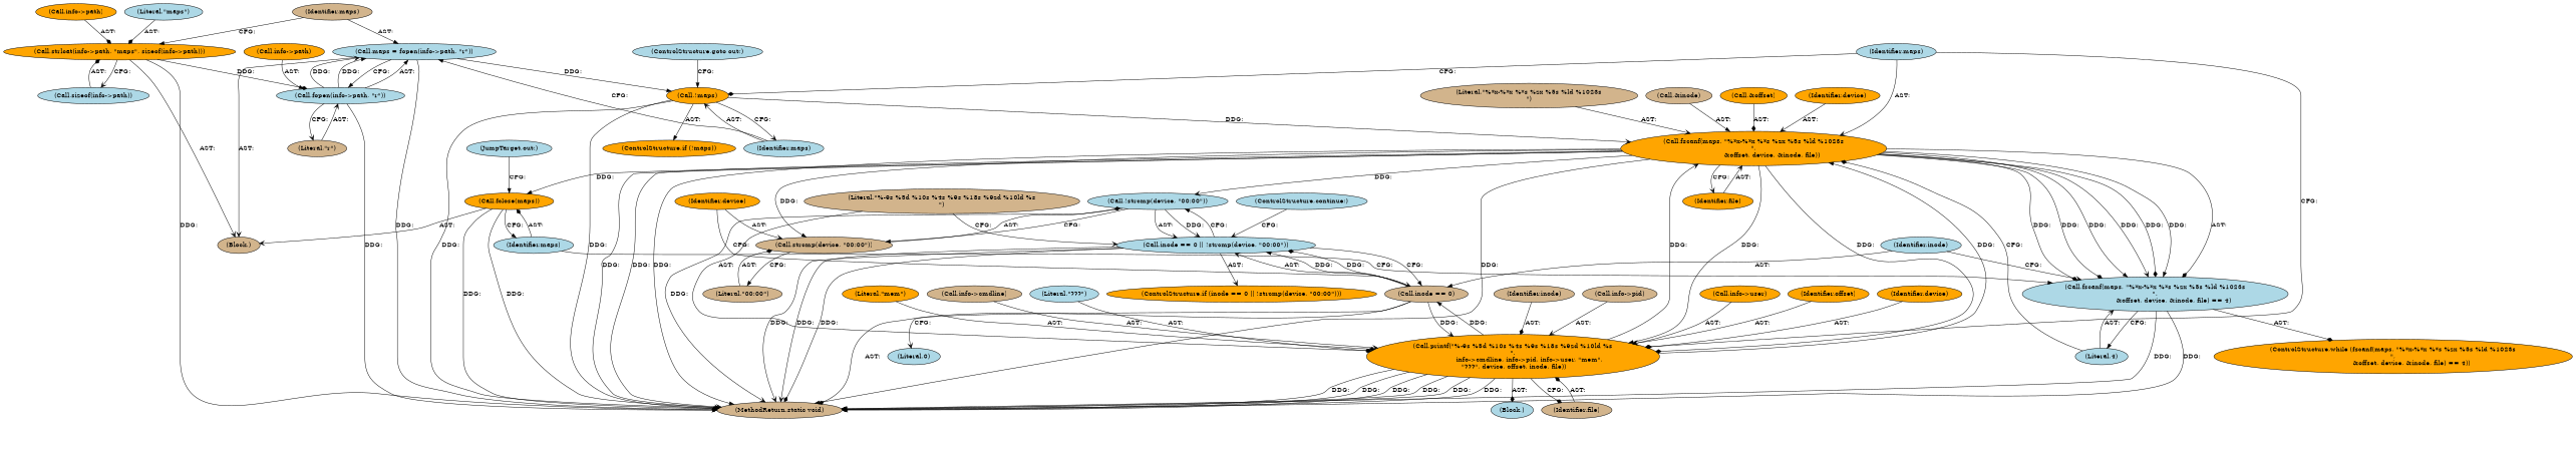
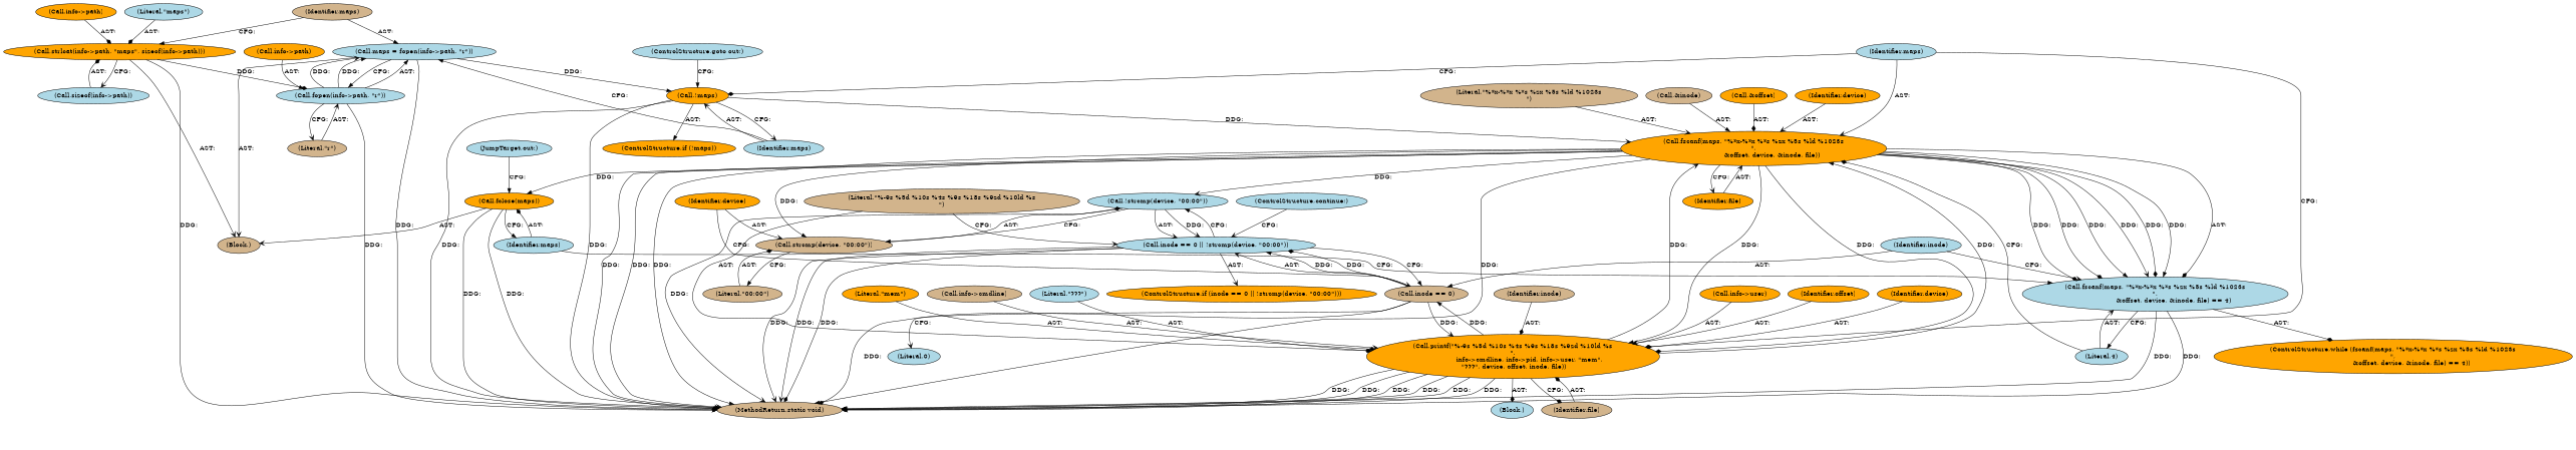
  digraph {
    node [fillcolor=lightblue style=filled]
    edge [arrowhead=vee]
    n1 [label="(Call,maps = fopen(info->path, \"r\"))"]
    n2 [label="(Call,fopen(info->path, \"r\"))"]
    n3 [fillcolor=orange label="(Call,!maps)"]
    n4 [fillcolor=tan label="(Block,)"]
    n5 [fillcolor=tan label="(MethodReturn,static void)"]
    n6 [fillcolor=tan label="(Literal,\"r\")"]
    n7 [fillcolor=orange label="(Call,fscanf(maps, \"%*x-%*x %*s %zx %5s %ld %1023s\n\",\n                  &offset, device, &inode, file))"]
    n8 [fillcolor=orange label="(ControlStructure,if (!maps))"]
    n9 [label="(Identifier,maps)"]
    n10 [fillcolor=orange label="(Call,strlcat(info->path, \"maps\", sizeof(info->path)))"]
    n11 [label="(Call,sizeof(info->path))"]
    n12 [label="(Call,fscanf(maps, \"%*x-%*x %*s %zx %5s %ld %1023s\n\",\n                  &offset, device, &inode, file) == 4)"]
    n13 [label="(Call,!strcmp(device, \"00:00\"))"]
    n14 [fillcolor=tan label="(Call,strcmp(device, \"00:00\"))"]
    n15 [fillcolor=orange label="(Call,printf(\"%-9s %5d %10s %4s %9s %18s %9zd %10ld %s\n\",\n                info->cmdline, info->pid, info->user, \"mem\",\n \"???\", device, offset, inode, file))"]
    n16 [fillcolor=orange label="(Call,fclose(maps))"]
    n17 [fillcolor=orange label="(Identifier,file)"]
    n18 [fillcolor=orange label="(ControlStructure,while (fscanf(maps, \"%*x-%*x %*s %zx %5s %ld %1023s\n\",\n                  &offset, device, &inode, file) == 4))"]
    n19 [label="(Literal,4)"]
    n20 [label="(Call,inode == 0 || !strcmp(device, \"00:00\"))"]
    n21 [fillcolor=tan label="(Literal,\"00:00\")"]
    n22 [fillcolor=tan label="(Call,inode == 0)"]
    n23 [fillcolor=tan label="(Identifier,file)"]
    n24 [label="(Block,)"]
    n25 [label="(Identifier,maps)"]
    n26 [fillcolor=orange label="(ControlStructure,if (inode == 0 || !strcmp(device, \"00:00\")))"]
    n27 [label="(Literal,0)"]
    n28 [fillcolor=orange label="(Call,info->path)"]
    n29 [label="(JumpTarget,out:)"]
    n30 [label="(Literal,\"???\")"]
    n31 [fillcolor=tan label="(Call,&inode)"]
    n32 [fillcolor=orange label="(Call,info->path)"]
    n33 [label="(Identifier,inode)"]
    n34 [fillcolor=tan label="(Identifier,inode)"]
    n35 [label="(ControlStructure,goto out;)"]
    n36 [fillcolor=orange label="(Call,&offset)"]
    n37 [fillcolor=tan label="(Identifier,maps)"]
    n38 [fillcolor=orange label="(Identifier,device)"]
-   n39 [fillcolor=tan label="(Call,info->pid)"]
    n40 [label="(Identifier,maps)"]
    n41 [label="(ControlStructure,continue;)"]
    n42 [fillcolor=tan label="(Literal,\"%-9s %5d %10s %4s %9s %18s %9zd %10ld %s\n\")"]
    n43 [label="(Literal,\"maps\")"]
    n44 [fillcolor=orange label="(Call,info->user)"]
    n45 [fillcolor=orange label="(Identifier,offset)"]
    n46 [fillcolor=orange label="(Identifier,device)"]
    n47 [fillcolor=orange label="(Identifier,device)"]
    n48 [fillcolor=orange label="(Literal,\"mem\")"]
    n49 [fillcolor=tan label="(Literal,\"%*x-%*x %*s %zx %5s %ld %1023s\n\")"]
    n50 [fillcolor=tan label="(Call,info->cmdline)"]
    n1 -> n2 [arrowhead=normal label="CFG: "]
    n1 -> n3 [arrowhead=normal label="DDG: "]
    n1 -> n4 [label="AST: "]
    n1 -> n5 [arrowhead=diamond label="DDG: "]
    n2 -> n1 [arrowhead=normal label="AST: "]
    n2 -> n1 [label="DDG: "]
    n2 -> n1 [arrowhead=normal label="DDG: "]
    n2 -> n5 [arrowhead=normal label="DDG: "]
    n2 -> n6 [label="CFG: "]
    n3 -> n5 [arrowhead=normal label="DDG: "]
    n3 -> n5 [arrowhead=normal label="DDG: "]
    n3 -> n7 [label="DDG: "]
    n3 -> n8 [arrowhead=normal label="AST: "]
    n3 -> n9 [label="CFG: "]
    n6 -> n2 [label="AST: "]
    n7 -> n5 [label="DDG: "]
    n7 -> n5 [label="DDG: "]
    n7 -> n5 [arrowhead=normal label="DDG: "]
    n7 -> n5 [arrowhead=normal label="DDG: "]
    n7 -> n12 [arrowhead=diamond label="AST: "]
    n7 -> n12 [arrowhead=diamond label="DDG: "]
    n7 -> n12 [arrowhead=diamond label="DDG: "]
    n7 -> n12 [arrowhead=normal label="DDG: "]
    n7 -> n12 [label="DDG: "]
    n7 -> n12 [arrowhead=diamond label="DDG: "]
    n7 -> n12 [arrowhead=normal label="DDG: "]
    n7 -> n13 [label="DDG: "]
    n7 -> n14 [arrowhead=normal label="DDG: "]
    n7 -> n15 [arrowhead=normal label="DDG: "]
    n7 -> n15 [arrowhead=diamond label="DDG: "]
    n7 -> n16 [arrowhead=normal label="DDG: "]
    n7 -> n17 [label="CFG: "]
    n9 -> n1 [arrowhead=normal label="CFG: "]
    n9 -> n3 [label="AST: "]
    n10 -> n2 [arrowhead=diamond label="DDG: "]
    n10 -> n4 [label="AST: "]
    n10 -> n5 [label="DDG: "]
    n10 -> n11 [label="CFG: "]
    n11 -> n10 [arrowhead=diamond label="AST: "]
    n12 -> n5 [label="DDG: "]
    n12 -> n5 [label="DDG: "]
    n12 -> n18 [arrowhead=diamond label="AST: "]
    n12 -> n19 [arrowhead=normal label="CFG: "]
    n13 -> n5 [label="DDG: "]
    n13 -> n14 [arrowhead=normal label="CFG: "]
    n13 -> n20 [label="AST: "]
    n13 -> n20 [label="DDG: "]
    n14 -> n13 [arrowhead=diamond label="AST: "]
    n14 -> n21 [arrowhead=normal label="CFG: "]
    n15 -> n5 [label="DDG: "]
    n15 -> n5 [arrowhead=normal label="DDG: "]
    n15 -> n5 [arrowhead=diamond label="DDG: "]
    n15 -> n5 [arrowhead=normal label="DDG: "]
    n15 -> n5 [arrowhead=diamond label="DDG: "]
    n15 -> n5 [label="DDG: "]
    n15 -> n7 [arrowhead=normal label="DDG: "]
    n15 -> n7 [label="DDG: "]
    n15 -> n22 [arrowhead=normal label="DDG: "]
    n15 -> n23 [arrowhead=diamond label="CFG: "]
    n15 -> n24 [arrowhead=diamond label="AST: "]
    n16 -> n4 [label="AST: "]
    n16 -> n5 [arrowhead=normal label="DDG: "]
    n16 -> n5 [arrowhead=normal label="DDG: "]
    n16 -> n25 [arrowhead=normal label="CFG: "]
    n17 -> n7 [label="AST: "]
    n19 -> n7 [arrowhead=diamond label="CFG: "]
    n19 -> n12 [label="AST: "]
    n20 -> n5 [label="DDG: "]
    n20 -> n5 [label="DDG: "]
    n20 -> n5 [arrowhead=diamond label="DDG: "]
    n20 -> n13 [arrowhead=normal label="CFG: "]
    n20 -> n22 [arrowhead=normal label="CFG: "]
    n20 -> n26 [label="AST: "]
    n21 -> n14 [arrowhead=diamond label="AST: "]
-   n22 -> n5 [arrowhead=diamond label="AST: "]
+   n22 -> n5 [arrowhead=diamond label="DDG: "]
    n22 -> n15 [label="DDG: "]
    n22 -> n20 [label="AST: "]
    n22 -> n20 [arrowhead=normal label="DDG: "]
    n22 -> n20 [arrowhead=diamond label="DDG: "]
    n22 -> n27 [label="CFG: "]
    n23 -> n15 [arrowhead=diamond label="AST: "]
    n25 -> n12 [arrowhead=normal label="CFG: "]
    n25 -> n16 [arrowhead=diamond label="AST: "]
    n28 -> n10 [arrowhead=diamond label="AST: "]
    n29 -> n16 [arrowhead=normal label="CFG: "]
    n30 -> n15 [arrowhead=diamond label="AST: "]
    n31 -> n7 [arrowhead=normal label="AST: "]
    n32 -> n2 [arrowhead=normal label="AST: "]
    n33 -> n12 [label="CFG: "]
    n33 -> n22 [arrowhead=normal label="AST: "]
    n34 -> n15 [arrowhead=diamond label="AST: "]
    n35 -> n3 [arrowhead=normal label="CFG: "]
    n36 -> n7 [arrowhead=diamond label="AST: "]
    n37 -> n1 [arrowhead=normal label="AST: "]
    n37 -> n10 [arrowhead=normal label="CFG: "]
    n38 -> n7 [label="AST: "]
-   n39 -> n15 [label="AST: "]
    n40 -> n3 [arrowhead=diamond label="CFG: "]
    n40 -> n7 [label="AST: "]
    n40 -> n15 [arrowhead=diamond label="CFG: "]
    n41 -> n20 [label="CFG: "]
    n42 -> n15 [arrowhead=normal label="AST: "]
    n42 -> n20 [label="CFG: "]
    n43 -> n10 [arrowhead=diamond label="AST: "]
    n44 -> n15 [label="AST: "]
    n45 -> n15 [label="AST: "]
    n46 -> n14 [label="AST: "]
    n46 -> n22 [label="CFG: "]
    n47 -> n15 [arrowhead=diamond label="AST: "]
    n48 -> n15 [arrowhead=diamond label="AST: "]
    n49 -> n7 [label="AST: "]
    n50 -> n15 [label="AST: "]
  }
